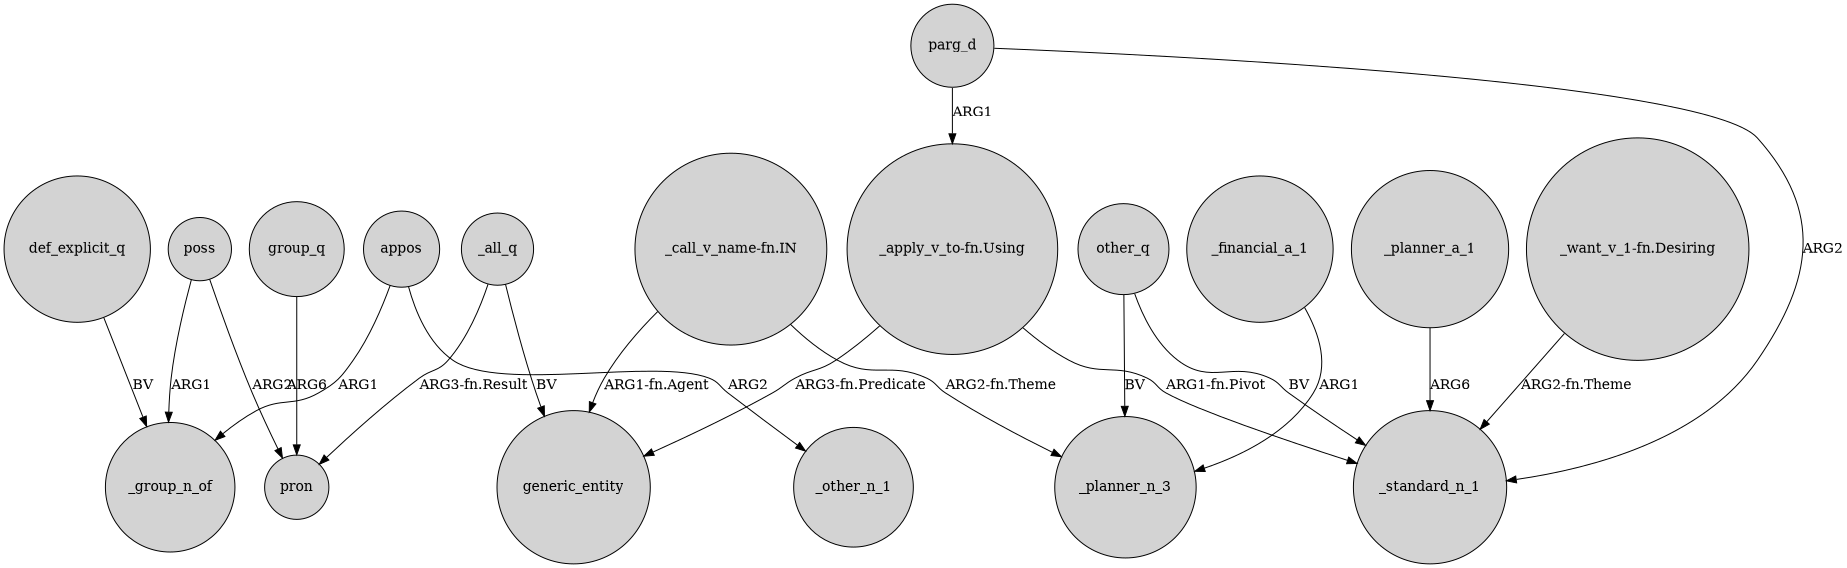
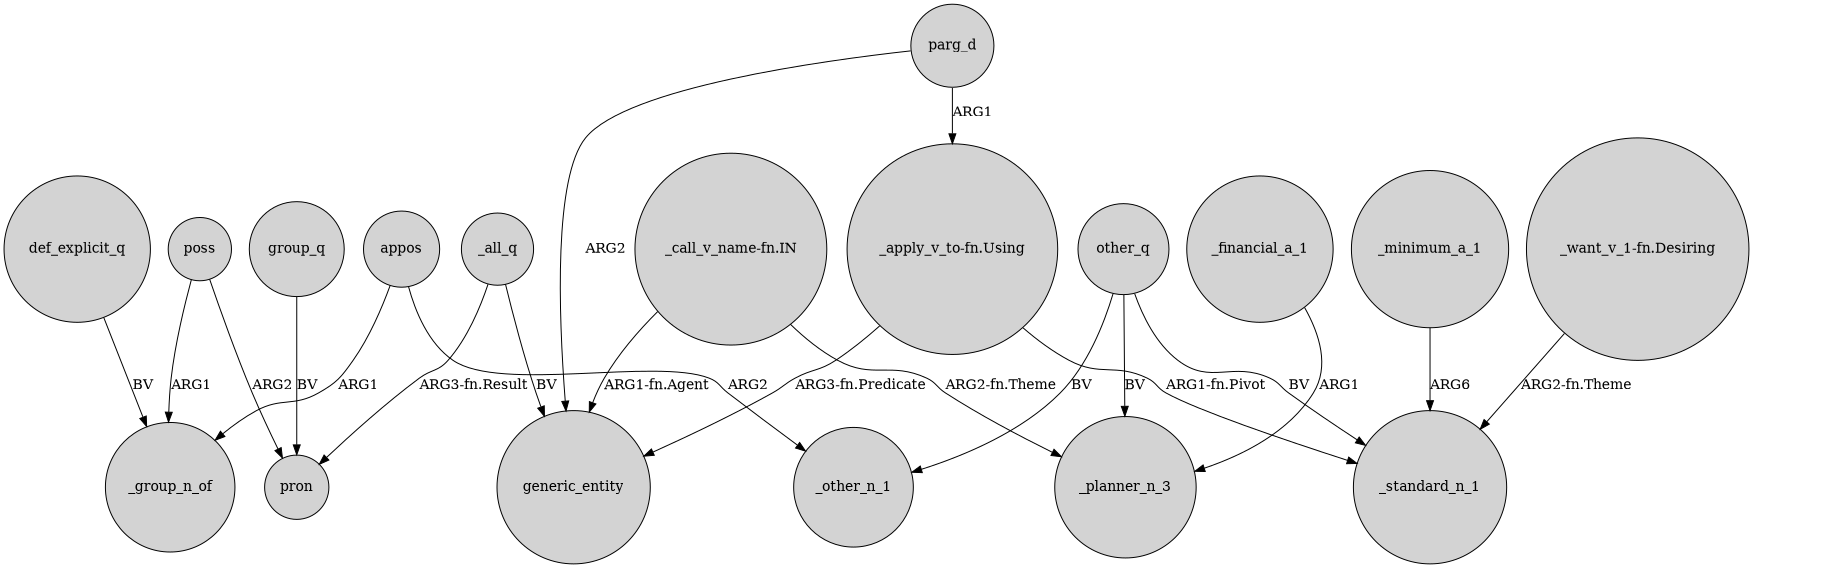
  digraph {
    node [shape=circle style=filled]
    appos
    _group_n_of
    _other_n_1
    poss
    pron
    "_apply_v_to-fn.Using"
    _standard_n_1
    generic_entity
-   _minimum_a_1 [label=_planner_a_1]
+   _minimum_a_1
    def_explicit_q
    "_want_v_1-fn.Desiring"
    parg_d
    "_call_v_name-fn.IN"
    n14 [label=_planner_n_3]
    n15 [label=other_q]
    _all_q
    n17 [label=group_q]
    _financial_a_1
    appos -> _group_n_of [label=ARG1]
    appos -> _other_n_1 [label=ARG2]
    poss -> _group_n_of [label=ARG1]
    poss -> pron [label=ARG2]
    "_apply_v_to-fn.Using" -> _standard_n_1 [label="ARG1-fn.Pivot"]
    "_apply_v_to-fn.Using" -> generic_entity [label="ARG3-fn.Predicate"]
    _minimum_a_1 -> _standard_n_1 [label=ARG6]
    def_explicit_q -> _group_n_of [label=BV]
    "_want_v_1-fn.Desiring" -> _standard_n_1 [label="ARG2-fn.Theme"]
    parg_d -> "_apply_v_to-fn.Using" [label=ARG1]
-   parg_d -> _standard_n_1 [label=ARG2]
+   parg_d -> generic_entity [label=ARG2]
    "_call_v_name-fn.IN" -> generic_entity [label="ARG1-fn.Agent"]
    "_call_v_name-fn.IN" -> n14 [label="ARG2-fn.Theme"]
+   n15 -> _other_n_1 [label=BV]
    n15 -> _standard_n_1 [label=BV]
    n15 -> n14 [label=BV]
    _all_q -> pron [label="ARG3-fn.Result"]
    _all_q -> generic_entity [label=BV]
-   n17 -> pron [label=ARG6]
+   n17 -> pron [label=BV]
    _financial_a_1 -> n14 [label=ARG1]
  }
